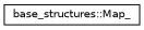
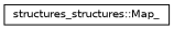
  digraph {
    rankdir=LR
-   n1 [color=black fillcolor=white fontname=Helvetica fontsize=10 height=0.2 label="base_structures::Map_" shape=record style=filled width=0.4]
+   n1 [color=black fillcolor=white fontname=Helvetica fontsize=10 height=0.2 label="structures_structures::Map_" shape=record style=filled width=0.4]
  }
